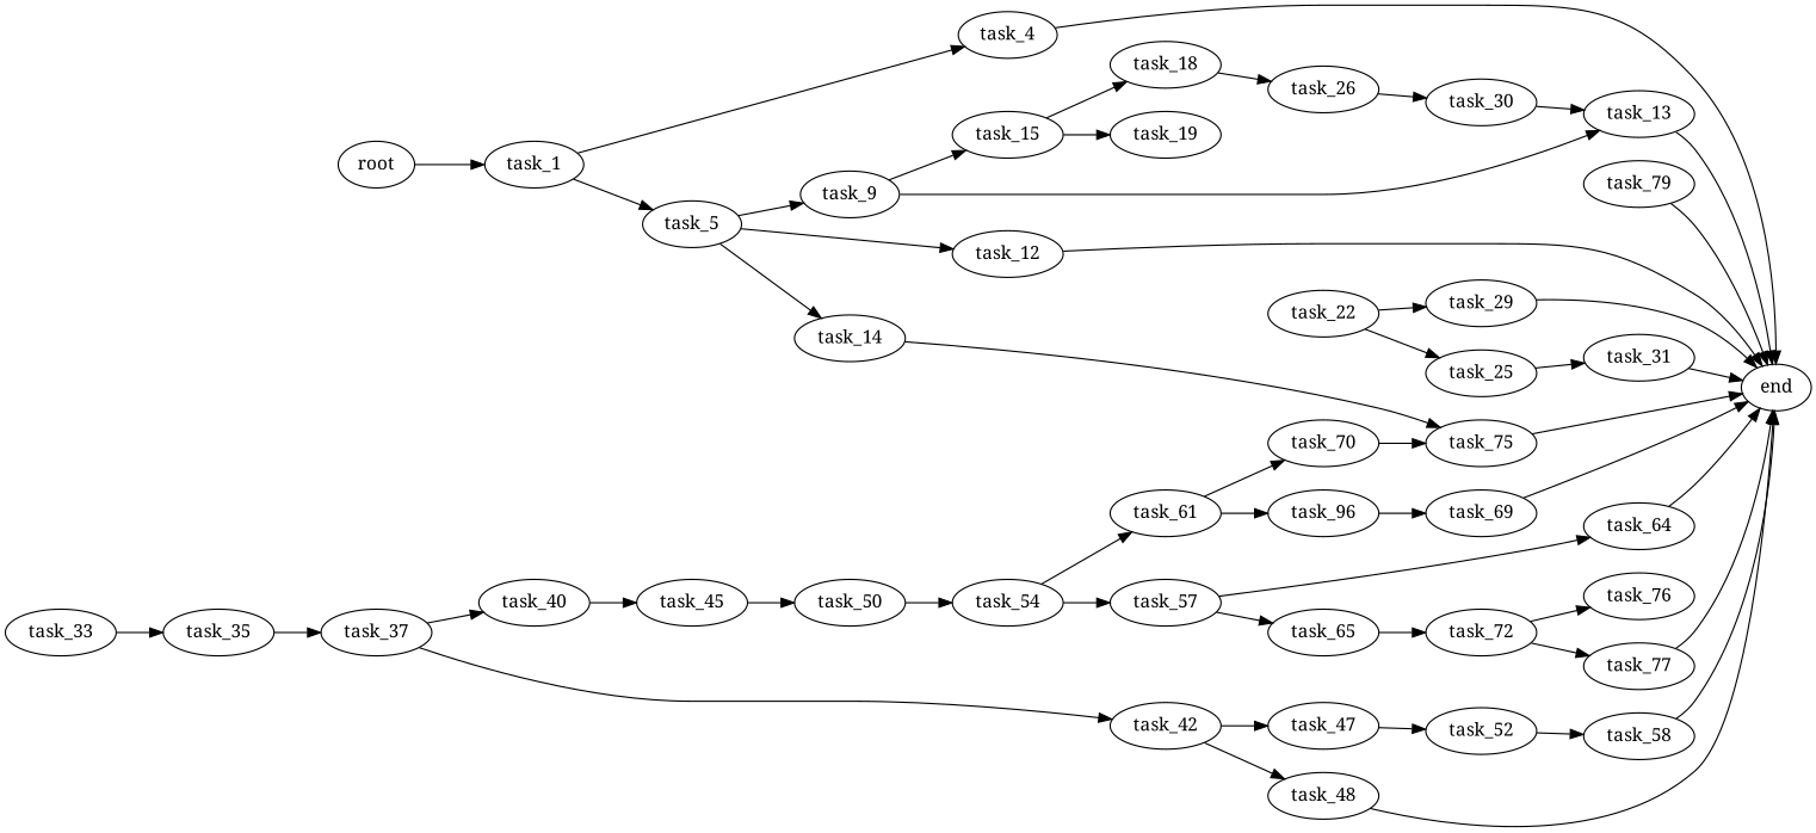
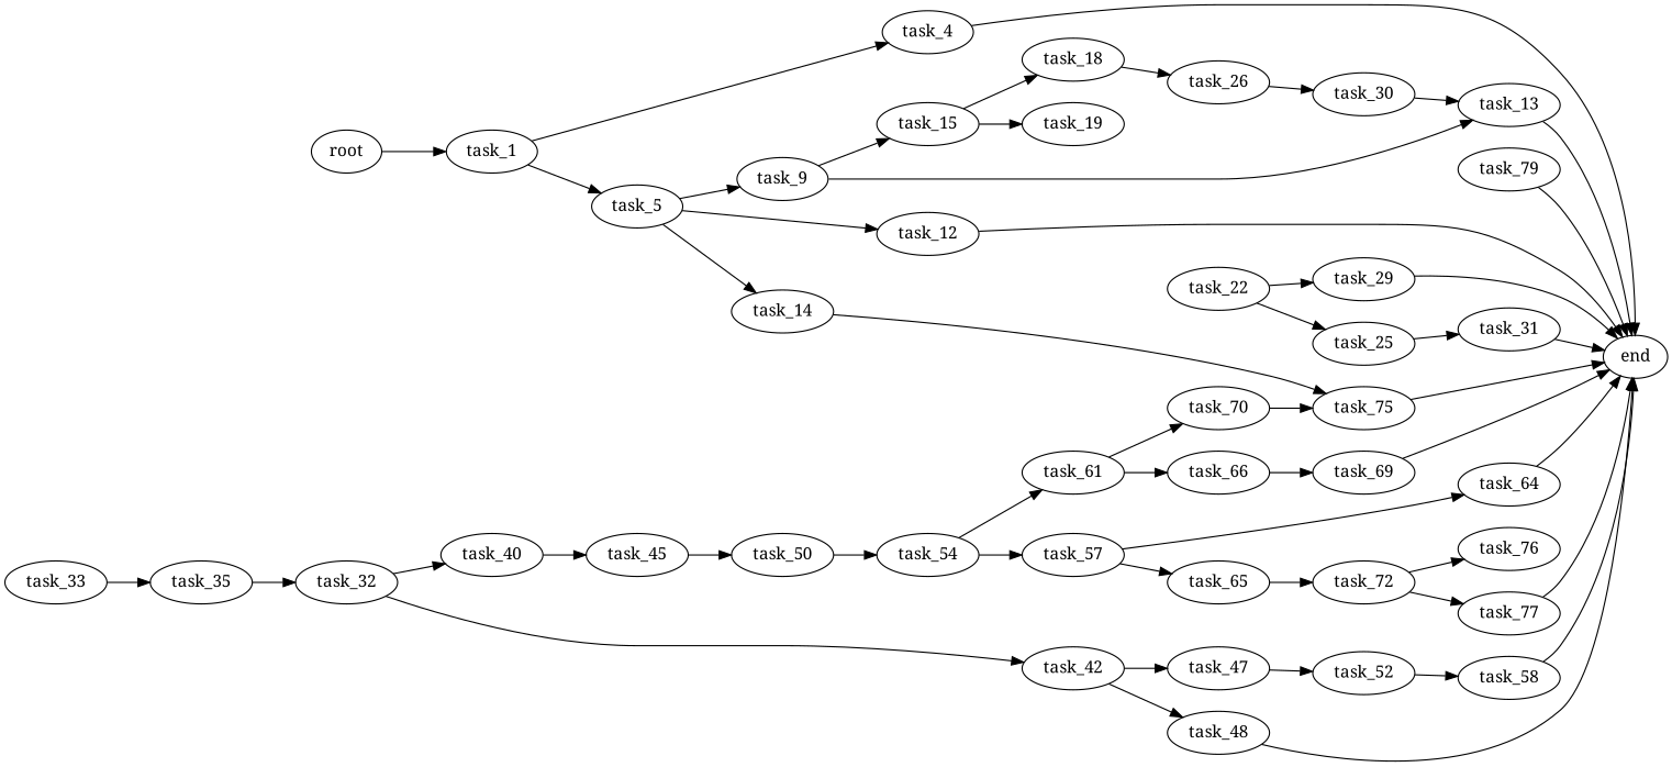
  digraph {
    fontname="Noto Serif"
    rankdir=LR
    node [fontname="Noto Serif"]
    edge [fontname="Noto Serif"]
    root
    task_1
    task_4
    task_5
    end
    task_9
    task_12
    task_14
    task_13
    task_15
    task_75
    task_18
    task_19
    task_26
    task_30
    task_22
    task_25
    task_29
    task_31
    task_33
    task_35
-   task_37
+   task_37 [label=task_32]
    task_40
    task_42
    task_45
    task_47
    task_48
    task_50
    task_52
    task_54
    task_58
    task_57
    task_61
    task_64
    task_65
-   task_66 [label=task_96]
+   task_66
    task_70
    task_72
    task_69
    task_76
    task_77
    task_79
    root -> task_1
    task_1 -> task_4
    task_1 -> task_5
    task_4 -> end
    task_5 -> task_9
    task_5 -> task_12
    task_5 -> task_14
    task_9 -> task_13
    task_9 -> task_15
    task_12 -> end
    task_14 -> task_75
    task_13 -> end
    task_15 -> task_18
    task_15 -> task_19
    task_75 -> end
    task_18 -> task_26
    task_26 -> task_30
    task_30 -> task_13
    task_22 -> task_25
    task_22 -> task_29
    task_25 -> task_31
    task_29 -> end
    task_31 -> end
    task_33 -> task_35
    task_35 -> task_37
    task_37 -> task_40
    task_37 -> task_42
    task_40 -> task_45
    task_42 -> task_47
    task_42 -> task_48
    task_45 -> task_50
    task_47 -> task_52
    task_48 -> end
    task_50 -> task_54
    task_52 -> task_58
    task_54 -> task_57
    task_54 -> task_61
    task_58 -> end
    task_57 -> task_64
    task_57 -> task_65
    task_61 -> task_66
    task_61 -> task_70
    task_64 -> end
    task_65 -> task_72
    task_66 -> task_69
    task_70 -> task_75
    task_72 -> task_76
    task_72 -> task_77
    task_69 -> end
    task_77 -> end
    task_79 -> end
  }
